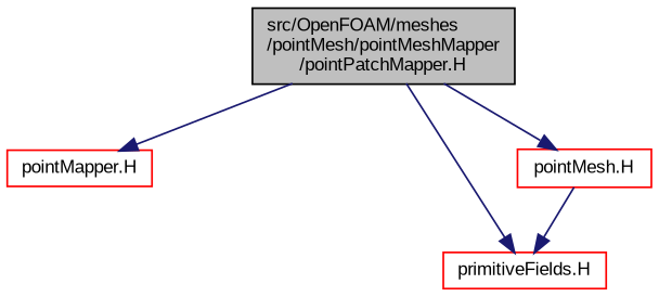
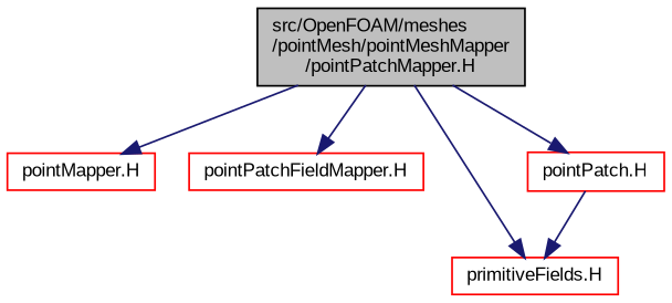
  digraph {
    fontname="Liberation Sans"
    node [color=red fontname="Liberation Sans" fontsize=10 shape=record]
    edge [color=midnightblue fontname="Liberation Sans" fontsize=10 labelfontname=FreeSans labelfontsize=10 style=solid]
    n1 [color=black fillcolor=grey75 fontcolor=black height=0.2 label="src/OpenFOAM/meshes\l/pointMesh/pointMeshMapper\l/pointPatchMapper.H" style=filled width=0.4]
    n2 [height=0.2 label="pointMapper.H" width=0.4]
+   n3 [height=0.2 label="pointPatchFieldMapper.H" width=0.4]
    n4 [height=0.2 label="primitiveFields.H" width=0.4]
-   n5 [height=0.2 label="pointMesh.H" width=0.4]
+   n5 [height=0.2 label="pointPatch.H" width=0.4]
    n1 -> n2
+   n1 -> n3
    n1 -> n4
    n1 -> n5
    n5 -> n4
  }
